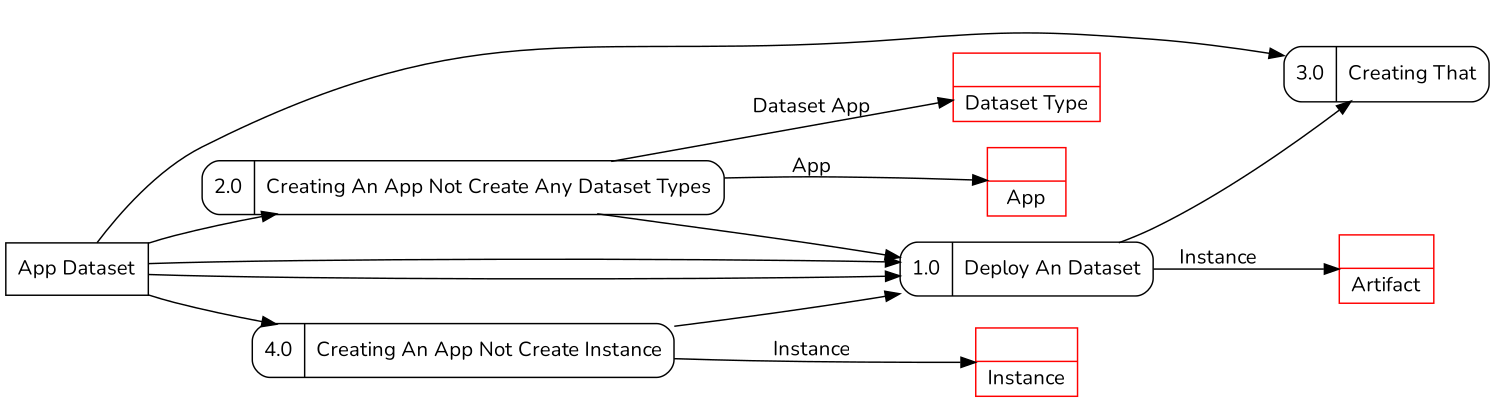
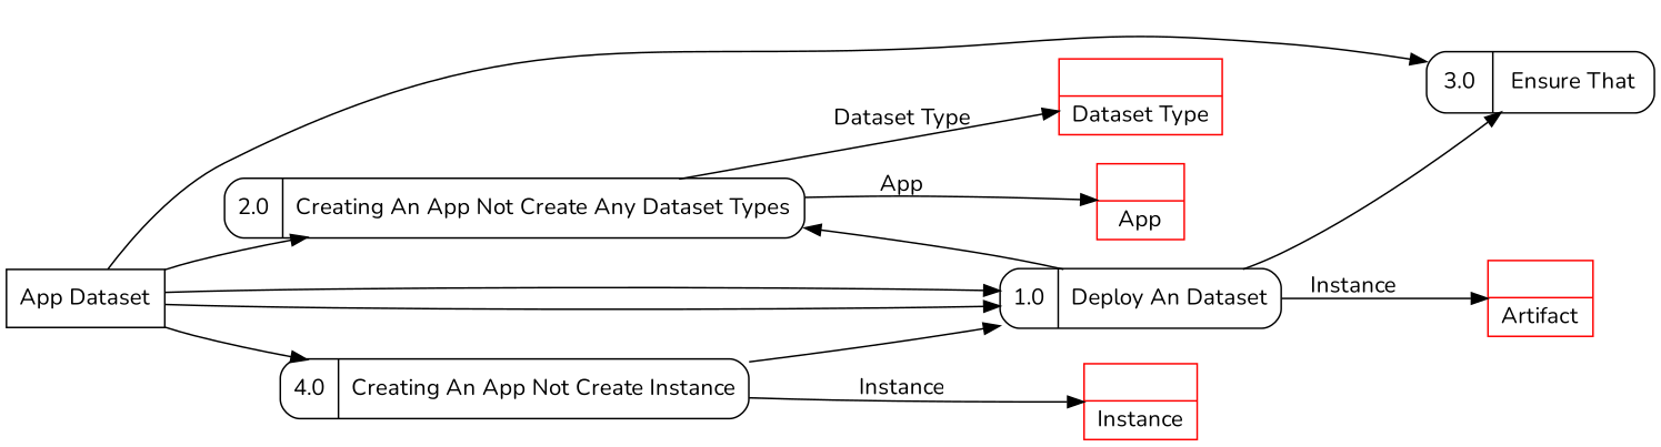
  digraph {
    fontname=Nunito
    rankdir=LR
    node [fontname=Nunito shape=record]
    edge [fontname=Nunito]
    n1 [color=red label="<f0>  |<f1> App "]
    n2 [color=red label="<f0>  |<f1> Artifact "]
    n3 [color=red label="<f0>  |<f1> Instance "]
    n4 [color=red label="<f0>  |<f1> Dataset Type "]
    n5 [label="App Dataset" shape=box]
    n6 [label="{<f0> 1.0|<f1> Deploy An Dataset }" shape=Mrecord]
    n7 [label="{<f0> 2.0|<f1> Creating An App Not Create Any Dataset Types }" shape=Mrecord]
-   n8 [label="{<f0> 3.0|<f1> Creating That }" shape=Mrecord]
+   n8 [label="{<f0> 3.0|<f1> Ensure That }" shape=Mrecord]
    n9 [label="{<f0> 4.0|<f1> Creating An App Not Create Instance }" shape=Mrecord]
    n5 -> n6
    n5 -> n6
    n5 -> n7
    n5 -> n8
    n5 -> n9
    n6 -> n2 [label=Instance]
    n6 -> n8
    n7 -> n1 [label=App]
-   n7 -> n4 [label="Dataset App"]
-   n7 -> n6
+   n7 -> n4 [label="Dataset Type"]
+   n6 -> n7
    n9 -> n3 [label=Instance]
    n9 -> n6
  }
